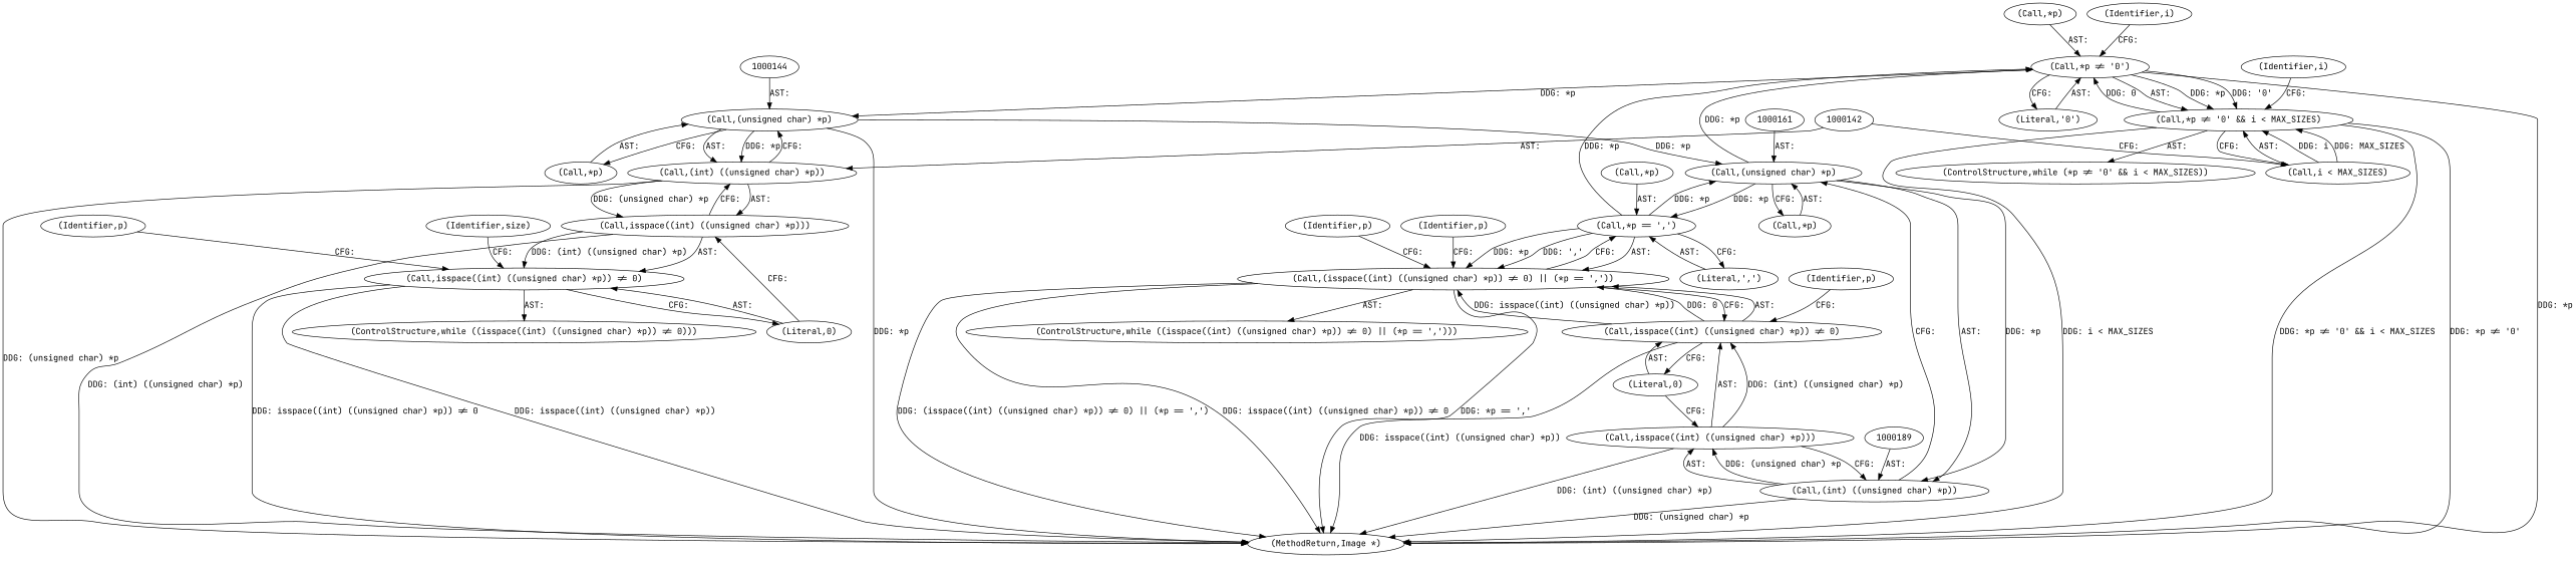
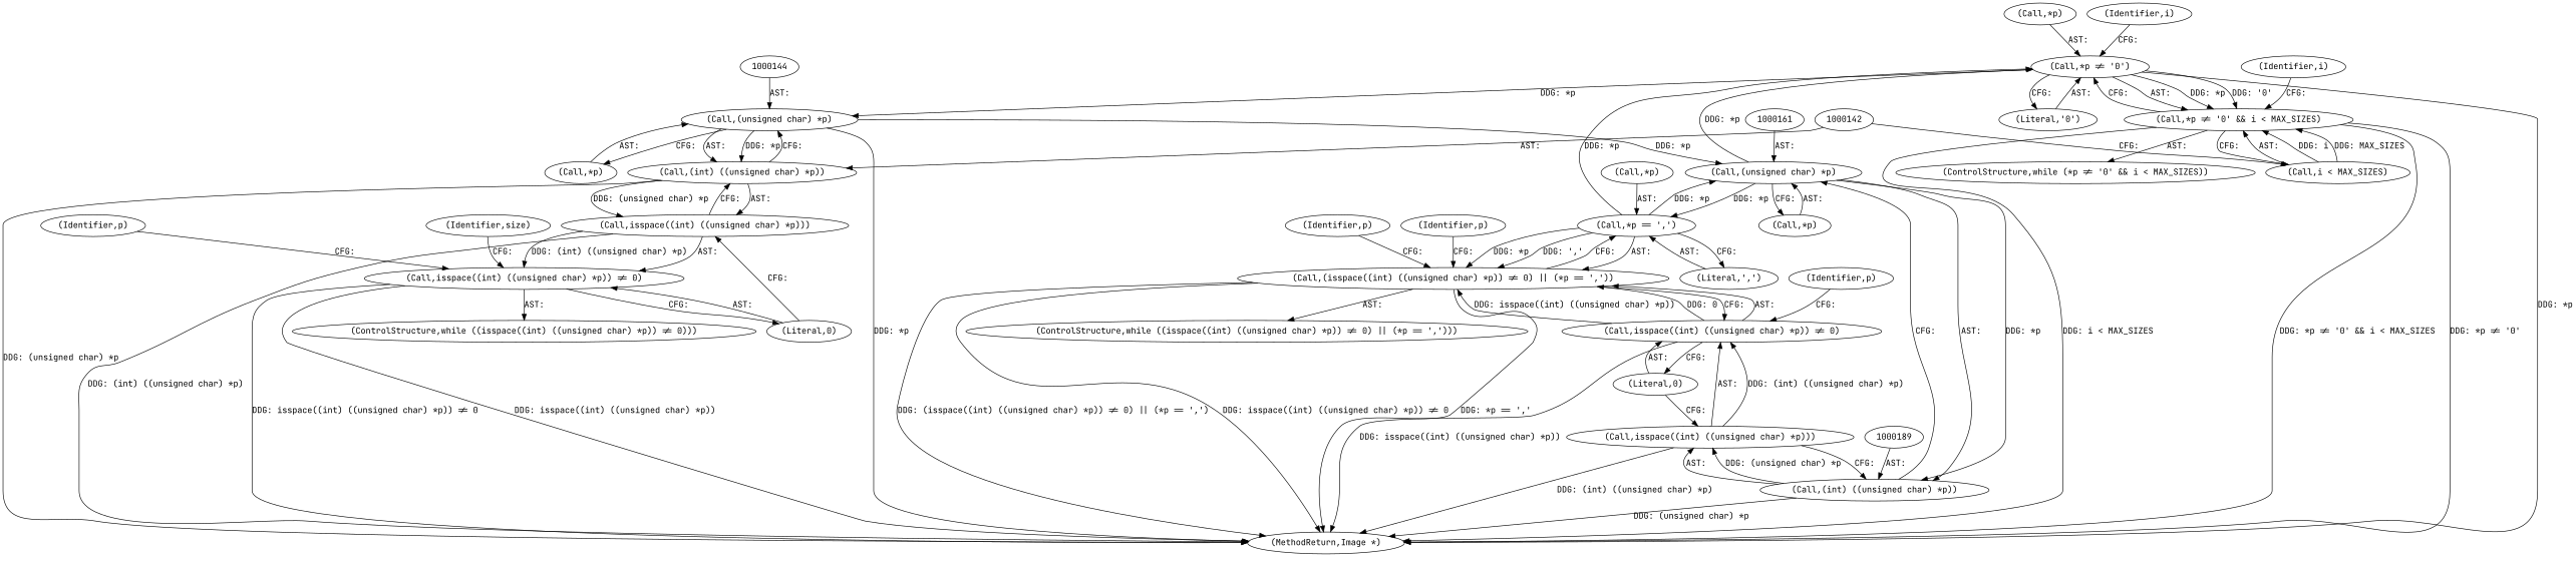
  digraph {
    fontname="JetBrains Mono"
    node [fontname="JetBrains Mono"]
    edge [fontname="JetBrains Mono"]
    n1 [label="(Call,*p != '\0')"]
    n2 [label="(Call,(unsigned char) *p)"]
    n3 [label="(Call,*p != '\0' && i < MAX_SIZES)"]
    n4 [label="(MethodReturn,Image *)"]
    n5 [label="(Literal,'\0')"]
    n6 [label="(Call,(unsigned char) *p)"]
    n7 [label="(Call,(int) ((unsigned char) *p))"]
    n8 [label="(Call,*p)"]
    n9 [label="(ControlStructure,while (*p != '\0' && i < MAX_SIZES))"]
    n10 [label="(Call,i < MAX_SIZES)"]
    n11 [label="(Call,*p == ',')"]
    n12 [label="(Call,(isspace((int) ((unsigned char) *p)) != 0) || (*p == ','))"]
    n13 [label="(Literal,',')"]
    n14 [label="(Call,(int) ((unsigned char) *p))"]
    n15 [label="(Call,*p)"]
    n16 [label="(Call,isspace((int) ((unsigned char) *p)) != 0)"]
    n17 [label="(ControlStructure,while ((isspace((int) ((unsigned char) *p)) != 0) || (*p == ',')))"]
    n18 [label="(Call,isspace((int) ((unsigned char) *p)))"]
    n19 [label="(Call,isspace((int) ((unsigned char) *p)))"]
    n20 [label="(Call,isspace((int) ((unsigned char) *p)) != 0)"]
    n21 [label="(ControlStructure,while ((isspace((int) ((unsigned char) *p)) != 0)))"]
    n22 [label="(Literal,0)"]
    n23 [label="(Literal,0)"]
    n24 [label="(Identifier,p)"]
    n25 [label="(Identifier,i)"]
    n26 [label="(Call,*p)"]
    n27 [label="(Identifier,p)"]
    n28 [label="(Identifier,size)"]
    n29 [label="(Identifier,p)"]
    n30 [label="(Call,*p)"]
    n31 [label="(Identifier,i)"]
    n32 [label="(Identifier,p)"]
    n33 [label=1000161]
    1000144
    1000142
    1000189
    n1 -> n2 [label="DDG: *p"]
    n1 -> n3 [label="AST: "]
    n1 -> n3 [label="DDG: *p"]
    n1 -> n3 [label="DDG: '\0'"]
    n1 -> n4 [label="DDG: *p"]
    n1 -> n5 [label="CFG: "]
    n2 -> n4 [label="DDG: *p"]
    n2 -> n6 [label="DDG: *p"]
    n2 -> n7 [label="AST: "]
    n2 -> n7 [label="DDG: *p"]
    n2 -> n8 [label="CFG: "]
-   n3 -> n1 [label="DDG: 0"]
+   n3 -> n1 [label="CFG: "]
    n3 -> n4 [label="DDG: *p != '\0'"]
    n3 -> n4 [label="DDG: i < MAX_SIZES"]
    n3 -> n4 [label="DDG: *p != '\0' && i < MAX_SIZES"]
    n3 -> n9 [label="AST: "]
    n3 -> n10 [label="CFG: "]
    n5 -> n1 [label="AST: "]
    n6 -> n1 [label="DDG: *p"]
    n6 -> n11 [label="DDG: *p"]
    n6 -> n14 [label="AST: "]
    n6 -> n14 [label="DDG: *p"]
    n6 -> n15 [label="CFG: "]
    n7 -> n2 [label="CFG: "]
    n7 -> n4 [label="DDG: (unsigned char) *p"]
    n7 -> n19 [label="AST: "]
    n7 -> n19 [label="DDG: (unsigned char) *p"]
    n8 -> n2 [label="AST: "]
    n10 -> n3 [label="AST: "]
    n10 -> n3 [label="DDG: i"]
    n10 -> n3 [label="DDG: MAX_SIZES"]
    n11 -> n1 [label="DDG: *p"]
    n11 -> n6 [label="DDG: *p"]
    n11 -> n12 [label="AST: "]
    n11 -> n12 [label="DDG: *p"]
    n11 -> n12 [label="DDG: ','"]
    n11 -> n13 [label="CFG: "]
    n12 -> n4 [label="DDG: (isspace((int) ((unsigned char) *p)) != 0) || (*p == ',')"]
    n12 -> n4 [label="DDG: isspace((int) ((unsigned char) *p)) != 0"]
    n12 -> n4 [label="DDG: *p == ','"]
    n12 -> n11 [label="CFG: "]
    n12 -> n16 [label="CFG: "]
    n12 -> n17 [label="AST: "]
    n13 -> n11 [label="AST: "]
    n14 -> n4 [label="DDG: (unsigned char) *p"]
    n14 -> n6 [label="CFG: "]
    n14 -> n18 [label="AST: "]
    n14 -> n18 [label="DDG: (unsigned char) *p"]
    n15 -> n6 [label="AST: "]
    n16 -> n4 [label="DDG: isspace((int) ((unsigned char) *p))"]
    n16 -> n12 [label="AST: "]
    n16 -> n12 [label="DDG: isspace((int) ((unsigned char) *p))"]
    n16 -> n12 [label="DDG: 0"]
    n16 -> n23 [label="CFG: "]
    n18 -> n4 [label="DDG: (int) ((unsigned char) *p)"]
    n18 -> n14 [label="CFG: "]
    n18 -> n16 [label="AST: "]
    n18 -> n16 [label="DDG: (int) ((unsigned char) *p)"]
    n19 -> n4 [label="DDG: (int) ((unsigned char) *p)"]
    n19 -> n7 [label="CFG: "]
    n19 -> n20 [label="AST: "]
    n19 -> n20 [label="DDG: (int) ((unsigned char) *p)"]
    n20 -> n4 [label="DDG: isspace((int) ((unsigned char) *p)) != 0"]
    n20 -> n4 [label="DDG: isspace((int) ((unsigned char) *p))"]
    n20 -> n21 [label="AST: "]
    n20 -> n22 [label="CFG: "]
    n22 -> n19 [label="CFG: "]
    n22 -> n20 [label="AST: "]
    n23 -> n16 [label="AST: "]
    n23 -> n18 [label="CFG: "]
    n24 -> n20 [label="CFG: "]
    n25 -> n3 [label="CFG: "]
    n26 -> n11 [label="AST: "]
    n27 -> n12 [label="CFG: "]
    n28 -> n20 [label="CFG: "]
    n29 -> n12 [label="CFG: "]
    n30 -> n1 [label="AST: "]
    n31 -> n1 [label="CFG: "]
    n32 -> n16 [label="CFG: "]
    n33 -> n6 [label="AST: "]
    1000144 -> n2 [label="AST: "]
    1000142 -> n7 [label="AST: "]
    1000142 -> n10 [label="CFG: "]
    1000189 -> n14 [label="AST: "]
  }
